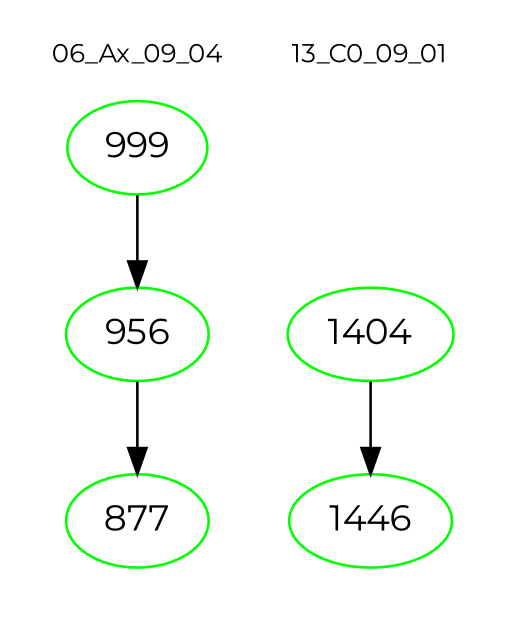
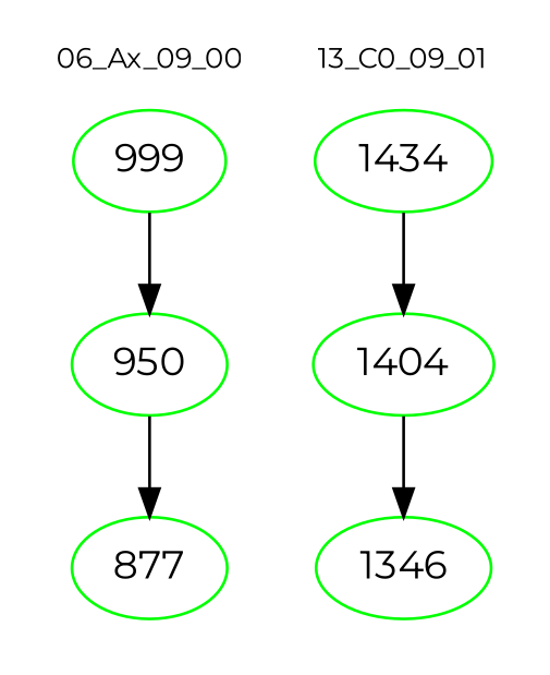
  digraph {
    fontname=Montserrat
    node [color=green fontname=Montserrat]
    edge [color=black fontname=Montserrat]
    n1 [label=999]
-   n2 [label=956]
+   n2 [label=950]
    n3 [label=877]
+   n4 [label=1434]
    n5 [label=1404]
-   n6 [label=1446]
+   n6 [label=1346]
    subgraph cluster_1 {
      color=white
      fontsize=10
-     label="06_Ax_09_04"
+     label="06_Ax_09_00"
      n1
      n2
      n3
    }
    subgraph cluster_2 {
      color=white
      fontsize=10
      label="13_C0_09_01"
+     n4
      n5
      n6
    }
    n1 -> n2
    n2 -> n3
+   n4 -> n5
    n5 -> n6
  }
